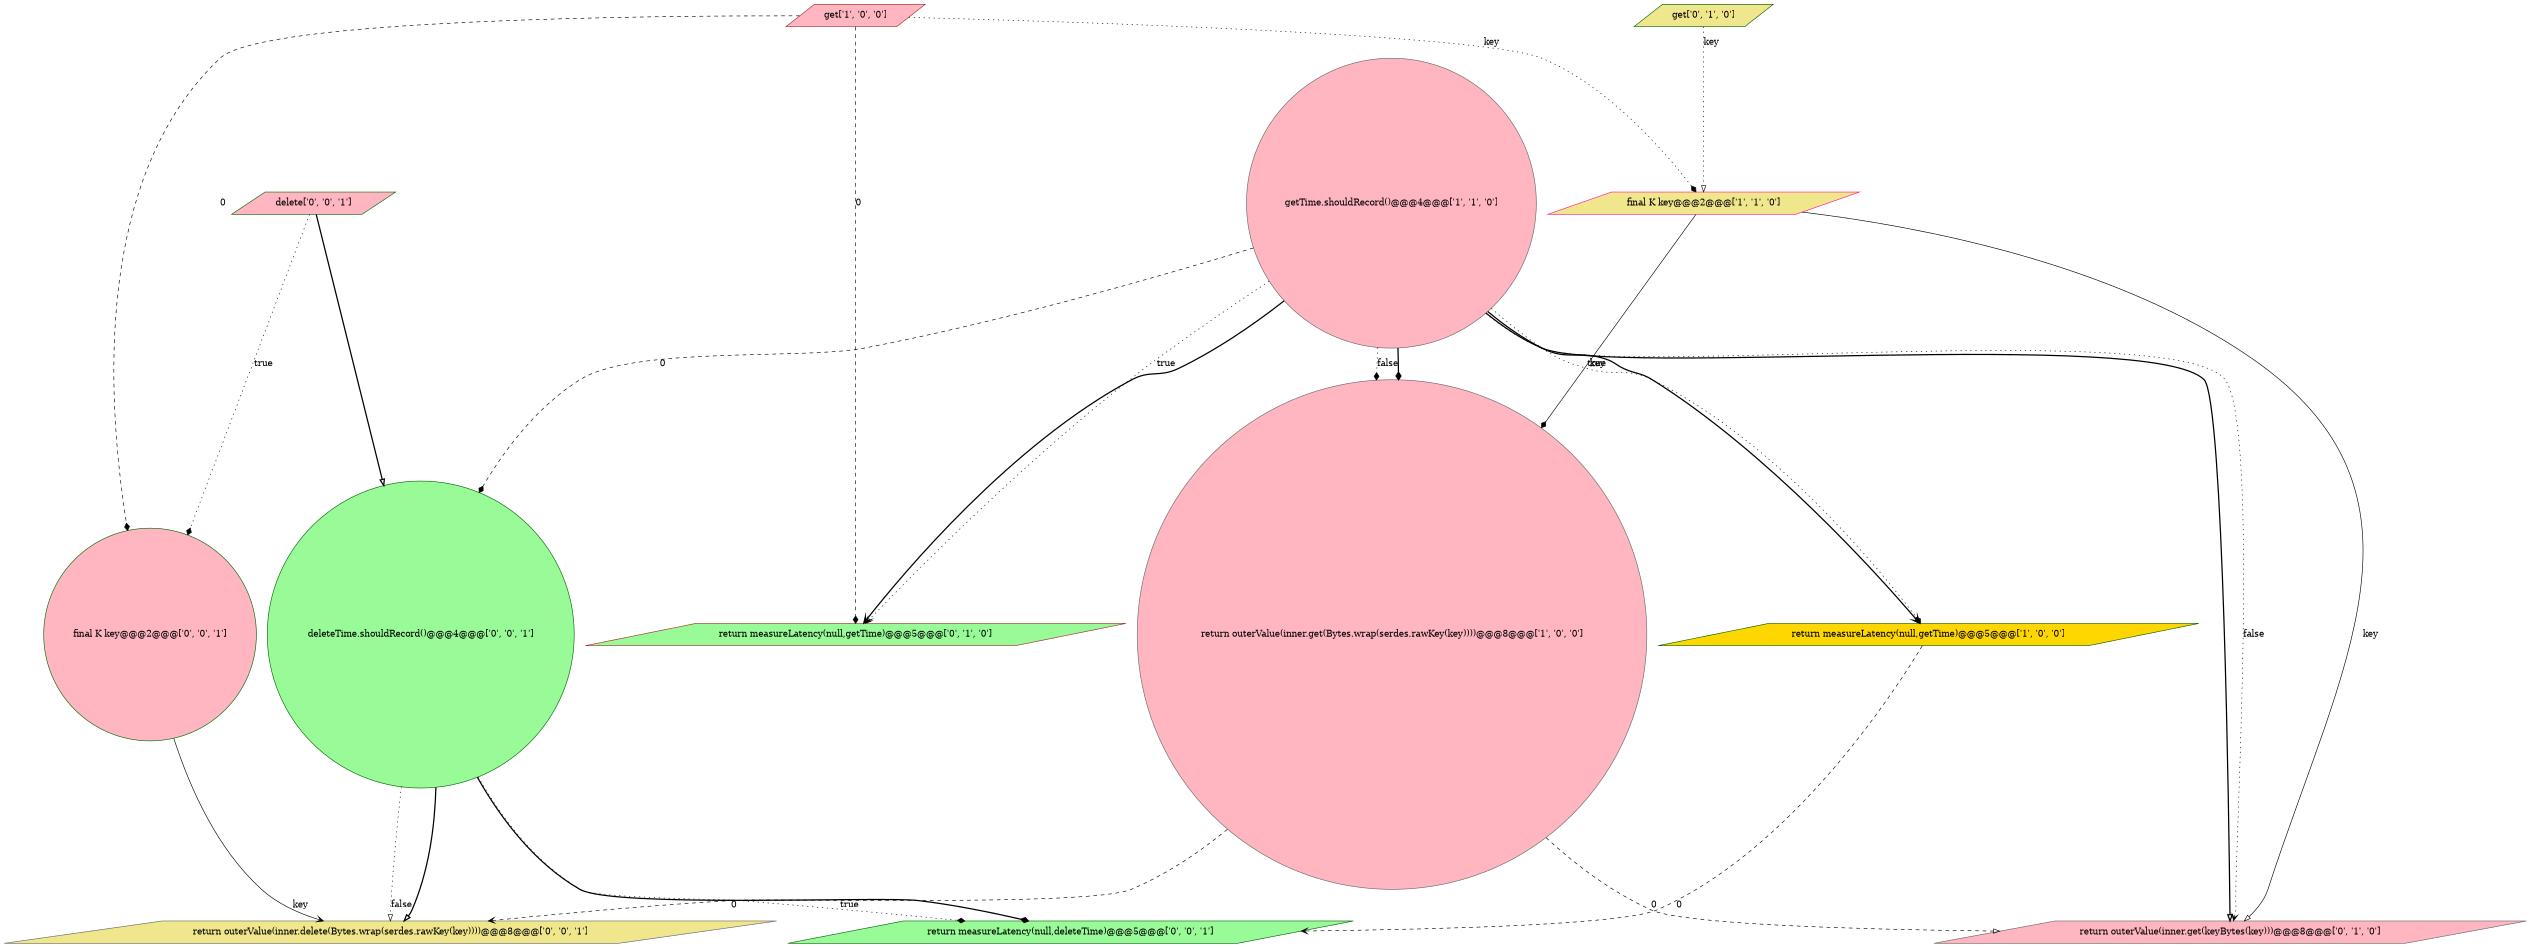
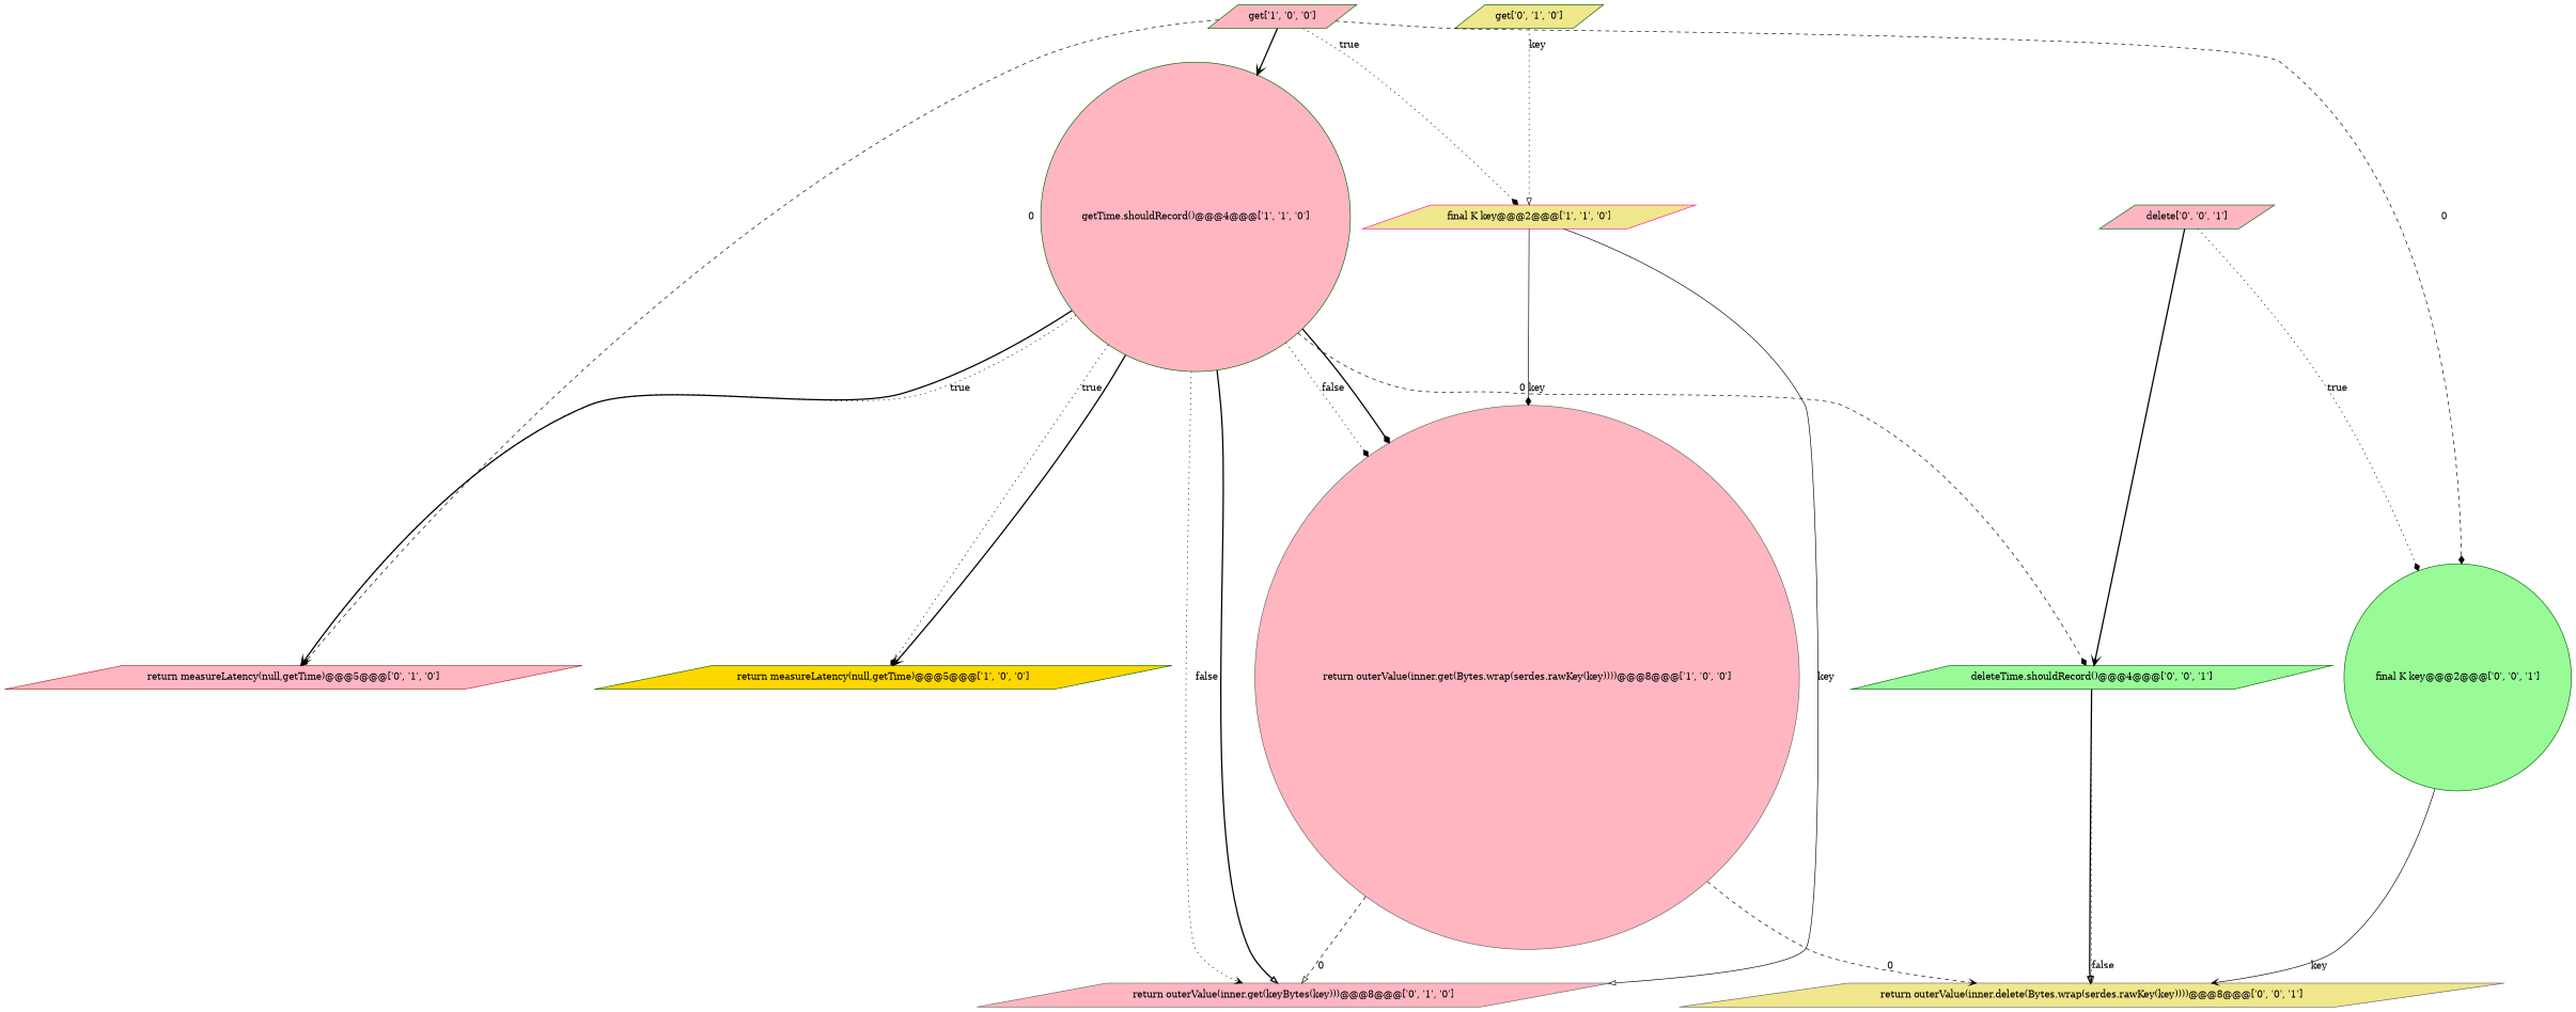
  digraph {
    fontname="DejaVu Serif"
    node [color=darkgreen fillcolor=lightpink fontname="DejaVu Serif" shape=parallelogram style=filled]
    edge [arrowhead=diamond fontname="DejaVu Serif" style=dotted]
    n1 [label="delete['0', '0', '1']"]
-   n2 [fillcolor=palegreen label="deleteTime.shouldRecord()@@@4@@@['0', '0', '1']" shape=circle]
-   n3 [label="final K key@@@2@@@['0', '0', '1']" shape=circle]
+   n2 [fillcolor=palegreen label="deleteTime.shouldRecord()@@@4@@@['0', '0', '1']"]
+   n3 [fillcolor=palegreen label="final K key@@@2@@@['0', '0', '1']" shape=circle]
    n4 [color=gray40 fillcolor=khaki label="return outerValue(inner.delete(Bytes.wrap(serdes.rawKey(key))))@@@8@@@['0', '0', '1']"]
-   n5 [fillcolor=palegreen label="return measureLatency(null,deleteTime)@@@5@@@['0', '0', '1']"]
    n6 [color=deeppink fillcolor=khaki label="final K key@@@2@@@['1', '1', '0']"]
    n7 [color=gray40 label="return outerValue(inner.get(Bytes.wrap(serdes.rawKey(key))))@@@8@@@['1', '0', '0']" shape=circle]
    n8 [color=gray40 label="return outerValue(inner.get(keyBytes(key)))@@@8@@@['0', '1', '0']"]
-   n9 [color=gray40 label="getTime.shouldRecord()@@@4@@@['1', '1', '0']" shape=circle]
+   n9 [label="getTime.shouldRecord()@@@4@@@['1', '1', '0']" shape=circle]
    n10 [fillcolor=gold label="return measureLatency(null,getTime)@@@5@@@['1', '0', '0']"]
-   n11 [color=brown fillcolor=palegreen label="return measureLatency(null,getTime)@@@5@@@['0', '1', '0']"]
+   n11 [color=brown label="return measureLatency(null,getTime)@@@5@@@['0', '1', '0']"]
    n12 [fillcolor=khaki label="get['0', '1', '0']"]
-   n13 [color=brown label="get['1', '0', '0']"]
-   n1 -> n2 [arrowhead=onormal style=bold]
+   n13 [label="get['1', '0', '0']"]
+   n1 -> n2 [arrowhead=vee style=bold]
    n1 -> n3 [label=true]
    n2 -> n4 [arrowhead=onormal label=false]
    n2 -> n4 [arrowhead=onormal style=bold]
-   n2 -> n5 [style=bold]
-   n2 -> n5 [label=true]
    n3 -> n4 [arrowhead=vee label=key style=solid]
    n6 -> n7 [label=key style=solid]
    n6 -> n8 [arrowhead=onormal label=key style=solid]
    n7 -> n4 [arrowhead=vee label=0 style=dashed]
    n7 -> n8 [arrowhead=onormal label=0 style=dashed]
    n9 -> n2 [label=0 style=dashed]
    n9 -> n7 [label=false]
    n9 -> n7 [style=bold]
    n9 -> n8 [arrowhead=onormal style=bold]
    n9 -> n8 [arrowhead=vee label=false]
    n9 -> n10 [label=true]
    n9 -> n10 [arrowhead=vee style=bold]
    n9 -> n11 [arrowhead=vee style=bold]
    n9 -> n11 [arrowhead=vee label=true]
-   n10 -> n5 [arrowhead=vee label=0 style=dashed]
    n12 -> n6 [arrowhead=onormal label=key]
    n13 -> n3 [label=0 style=dashed]
-   n13 -> n6 [label=key]
+   n13 -> n6 [label=true]
+   n13 -> n9 [arrowhead=vee style=bold]
    n13 -> n11 [label=0 style=dashed]
  }
